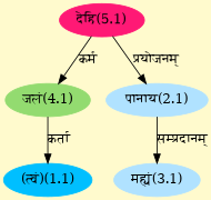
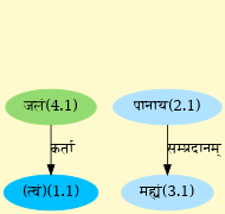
  digraph {
    bgcolor=lemonchiffon1
    compound=true
    rankdir=BT
    node [color="#B0E2FF" style=filled]
    edge [dir=back]
    n1 [color="#00BFFF" label="(त्वं)(1.1)"]
    n2 [color="#93DB70" label="जलं(4.1)"]
-   n3 [color="#FF1975" label="देहि(5.1)"]
    n4 [label="पानाय(2.1)"]
    n5 [label="मह्यं(3.1)"]
    n1 -> n2 [label="कर्ता"]
-   n2 -> n3 [label="कर्म"]
-   n4 -> n3 [label="प्रयोजनम्"]
    n5 -> n4 [label="सम्प्रदानम्"]
  }
